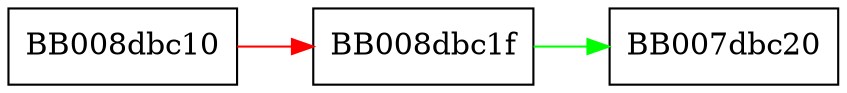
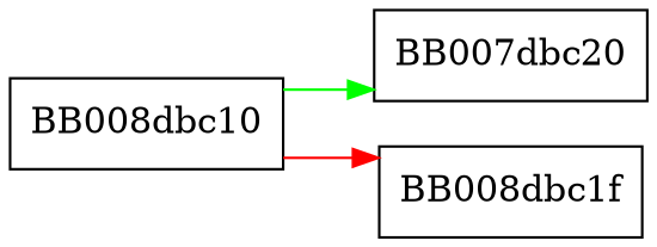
  digraph {
    rankdir=LR
    splines=ortho
    node [shape=box]
    n1 [label=BB007dbc20]
    BB008dbc10
    BB008dbc1f
-   BB008dbc1f -> n1 [color=green]
+   BB008dbc10 -> n1 [color=green]
    BB008dbc10 -> BB008dbc1f [color=red]
  }
